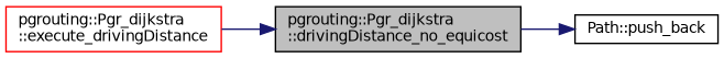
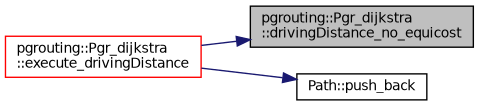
  digraph {
    fontname="DejaVu Sans"
    rankdir=LR
    node [color=black fillcolor=white fontname="DejaVu Sans" fontsize=10 shape=record style=filled]
    edge [color=midnightblue fontname="DejaVu Sans" fontsize=10 labelfontname=Helvetica labelfontsize=10 style=solid]
    n1 [fillcolor=grey75 fontcolor=black height=0.2 label="pgrouting::Pgr_dijkstra\l::drivingDistance_no_equicost" width=0.4]
    n2 [height=0.2 label="Path::push_back" width=0.4]
    n3 [color=red height=0.2 label="pgrouting::Pgr_dijkstra\l::execute_drivingDistance" width=0.4]
-   n1 -> n2
+   n3 -> n2
    n3 -> n1
  }
